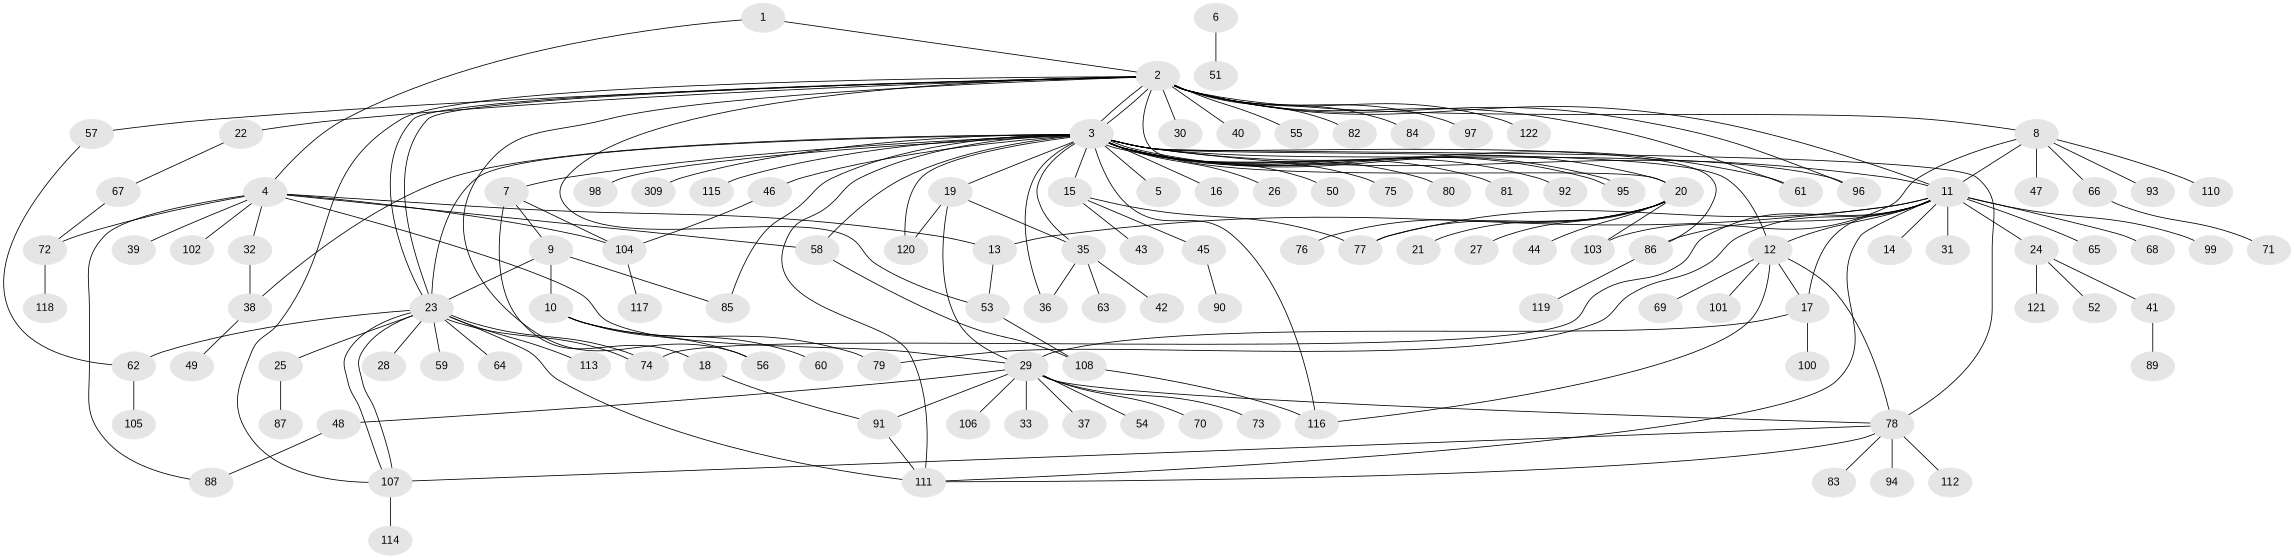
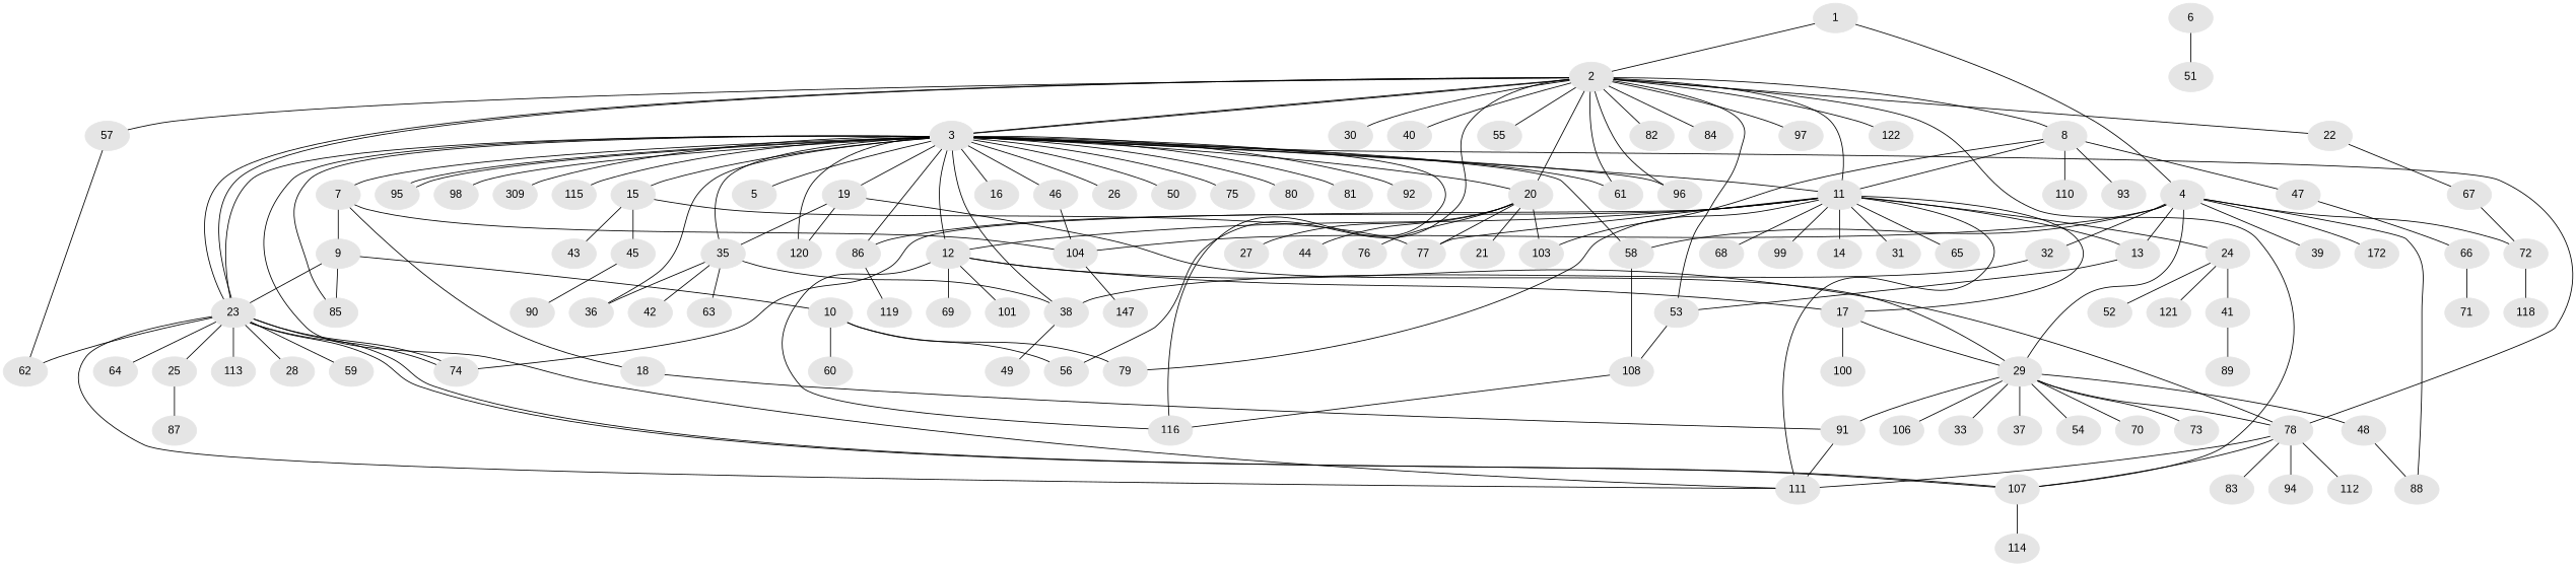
  graph {
    fontname="Liberation Sans"
    node [color=gray90 fontname="Liberation Sans" style=filled]
    edge [fontname="Liberation Sans"]
    1
    2
    4
    3
    8
    11
    20
    22
    23
    30
    40
    53
    55
    56
    57
    61
    82
    84
    96
    97
    107
    122
    58
    13
    29
    32
    39
    72
    88
-   102
+   102 [label=172]
    104
    5
    7
    12
    15
    16
    19
    26
    35
    36
    38
    46
    50
    75
    78
    80
    81
    85
    86
    92
    95
    98
    n53 [label=309]
    111
    115
    116
    120
    47
    66
    93
    103
    110
    79
    14
    17
    24
    31
    65
    68
    74
    77
    99
    21
    27
    44
    76
    67
    25
    28
    59
    62
    64
    113
    108
    114
    6
    51
    9
    18
    69
    101
    43
    45
    42
    63
    49
    83
    94
    112
    119
    91
    33
    37
    48
    54
    70
    73
    106
    118
-   117
+   117 [label=147]
    10
    71
    60
    100
    41
    52
    121
    90
    87
-   105
    89
    1 -- 2
    1 -- 4
    2 -- 3
    2 -- 3
    2 -- 8
    2 -- 11
    2 -- 20
    2 -- 22
    2 -- 23
    2 -- 23
    2 -- 30
    2 -- 40
    2 -- 53
    2 -- 55
    2 -- 56
    2 -- 57
    2 -- 61
    2 -- 82
    2 -- 84
    2 -- 96
    2 -- 97
    2 -- 107
    2 -- 122
    4 -- 58
    4 -- 13
    4 -- 29
    4 -- 32
    4 -- 39
    4 -- 72
    4 -- 88
    4 -- 102
    4 -- 104
    3 -- 11
    3 -- 20
    3 -- 23
    3 -- 61
    3 -- 96
    3 -- 58
    3 -- 5
    3 -- 7
    3 -- 12
    3 -- 15
    3 -- 16
    3 -- 19
    3 -- 26
    3 -- 35
    3 -- 36
    3 -- 38
    3 -- 46
    3 -- 50
    3 -- 75
    3 -- 78
    3 -- 80
    3 -- 81
    3 -- 85
    3 -- 86
    3 -- 92
    3 -- 95
    3 -- 95
    3 -- 98
    3 -- n53
    3 -- 111
    3 -- 115
    3 -- 116
    3 -- 120
    8 -- 11
    8 -- 47
-   8 -- 66
+   47 -- 66
    8 -- 93
    8 -- 103
    8 -- 110
    11 -- 13
    11 -- 12
    11 -- 86
    11 -- 111
    11 -- 79
    11 -- 14
    11 -- 17
    11 -- 24
    11 -- 31
    11 -- 65
    11 -- 68
    11 -- 74
    11 -- 77
    11 -- 99
    20 -- 103
    20 -- 77
    20 -- 21
    20 -- 27
    20 -- 44
    20 -- 76
    22 -- 67
    23 -- 107
    23 -- 107
    23 -- 111
    23 -- 74
    23 -- 74
    23 -- 25
    23 -- 28
    23 -- 59
    23 -- 62
    23 -- 64
    23 -- 113
    53 -- 108
    57 -- 62
    107 -- 114
    58 -- 108
    13 -- 53
    29 -- 78
    29 -- 91
    29 -- 33
    29 -- 37
    29 -- 48
    29 -- 54
    29 -- 70
    29 -- 73
    29 -- 106
    32 -- 38
    72 -- 118
    104 -- 117
    7 -- 104
    7 -- 9
    7 -- 18
    12 -- 78
    12 -- 116
    12 -- 17
    12 -- 69
    12 -- 101
    15 -- 77
    15 -- 43
    15 -- 45
    19 -- 29
    19 -- 35
    19 -- 120
    35 -- 36
+   35 -- 38
    35 -- 42
    35 -- 63
    38 -- 49
    46 -- 104
    78 -- 107
    78 -- 111
    78 -- 83
    78 -- 94
    78 -- 112
    86 -- 119
    66 -- 71
    17 -- 29
    17 -- 100
    24 -- 41
    24 -- 52
    24 -- 121
    67 -- 72
    25 -- 87
-   62 -- 105
    108 -- 116
    6 -- 51
    9 -- 23
    9 -- 85
    9 -- 10
    18 -- 91
    45 -- 90
    91 -- 111
    48 -- 88
    10 -- 56
    10 -- 79
    10 -- 60
    41 -- 89
  }
